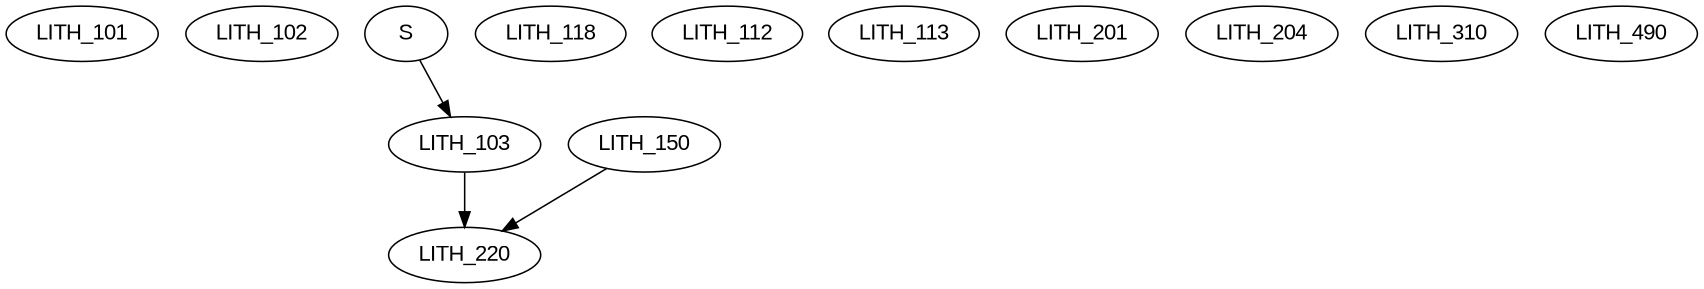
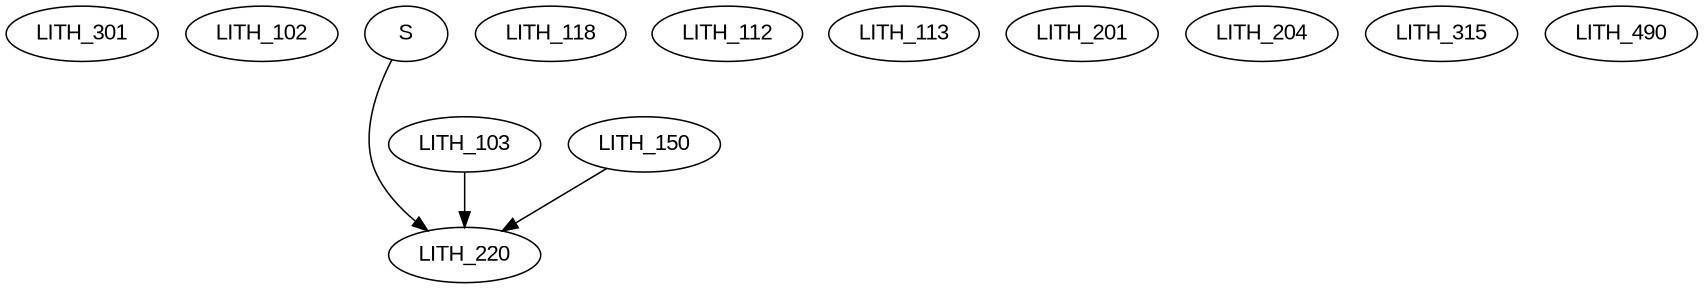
  digraph {
    fontname="Liberation Sans"
    node [fontname="Liberation Sans"]
    edge [color=black fontname="Liberation Sans"]
-   LITH_101
+   LITH_101 [label=LITH_301]
    LITH_102
    n3 [label=LITH_220]
    LITH_103
    n5 [label=LITH_118]
    LITH_112
    LITH_113
    LITH_150
    LITH_201
    n10 [label=LITH_204]
    S
-   LITH_310
+   LITH_310 [label=LITH_315]
    LITH_490
    LITH_103 -> n3
    LITH_150 -> n3
-   S -> LITH_103
+   S -> n3
  }
